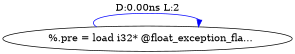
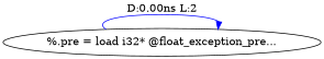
  digraph {
    rankdir=LR
-   n1 [label="  %.pre = load i32* @float_exception_fla..."]
+   n1 [label="%.pre = load i32* @float_exception_pre..."]
    n1 -> n1 [color=blue label="D:0.00ns L:2"]
  }
